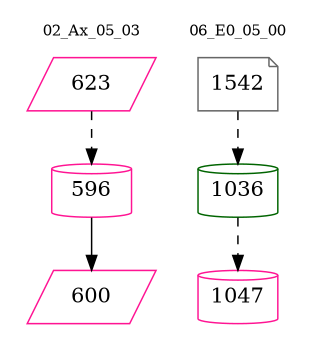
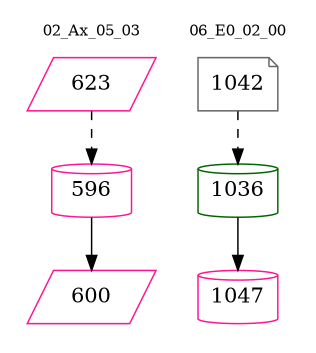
  digraph {
    node [color=deeppink shape=cylinder]
    edge [color=black style=dashed]
    n1 [label=623 shape=parallelogram]
    n2 [label=596]
    n3 [label=600 shape=parallelogram]
-   n4 [color=gray40 label=1542 shape=note]
+   n4 [color=gray40 label=1042 shape=note]
    n5 [color=darkgreen label=1036]
    n6 [label=1047]
    subgraph cluster_1 {
      color=white
      fontsize=10
      label="02_Ax_05_03"
      n1
      n2
      n3
    }
    subgraph cluster_2 {
      color=white
      fontsize=10
-     label="06_E0_05_00"
+     label="06_E0_02_00"
      n4
      n5
      n6
    }
    n1 -> n2
    n2 -> n3 [style=solid]
    n4 -> n5
-   n5 -> n6
+   n5 -> n6 [style=solid]
  }
